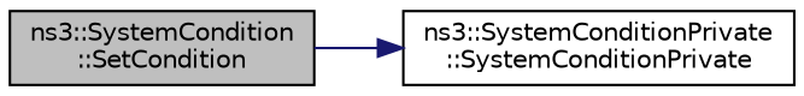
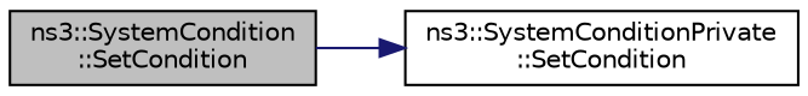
  digraph {
    rankdir=LR
    node [color=black fontname=Helvetica fontsize=10 shape=record style=filled]
    n1 [fillcolor=grey75 fontcolor=black height=0.2 label="ns3::SystemCondition\l::SetCondition" width=0.4]
-   n2 [fillcolor=white height=0.2 label="ns3::SystemConditionPrivate\l::SystemConditionPrivate" width=0.4]
+   n2 [fillcolor=white height=0.2 label="ns3::SystemConditionPrivate\l::SetCondition" width=0.4]
    n1 -> n2 [color=midnightblue fontname=Helvetica fontsize=10 labelfontname=Helvetica labelfontsize=10 style=solid]
  }
